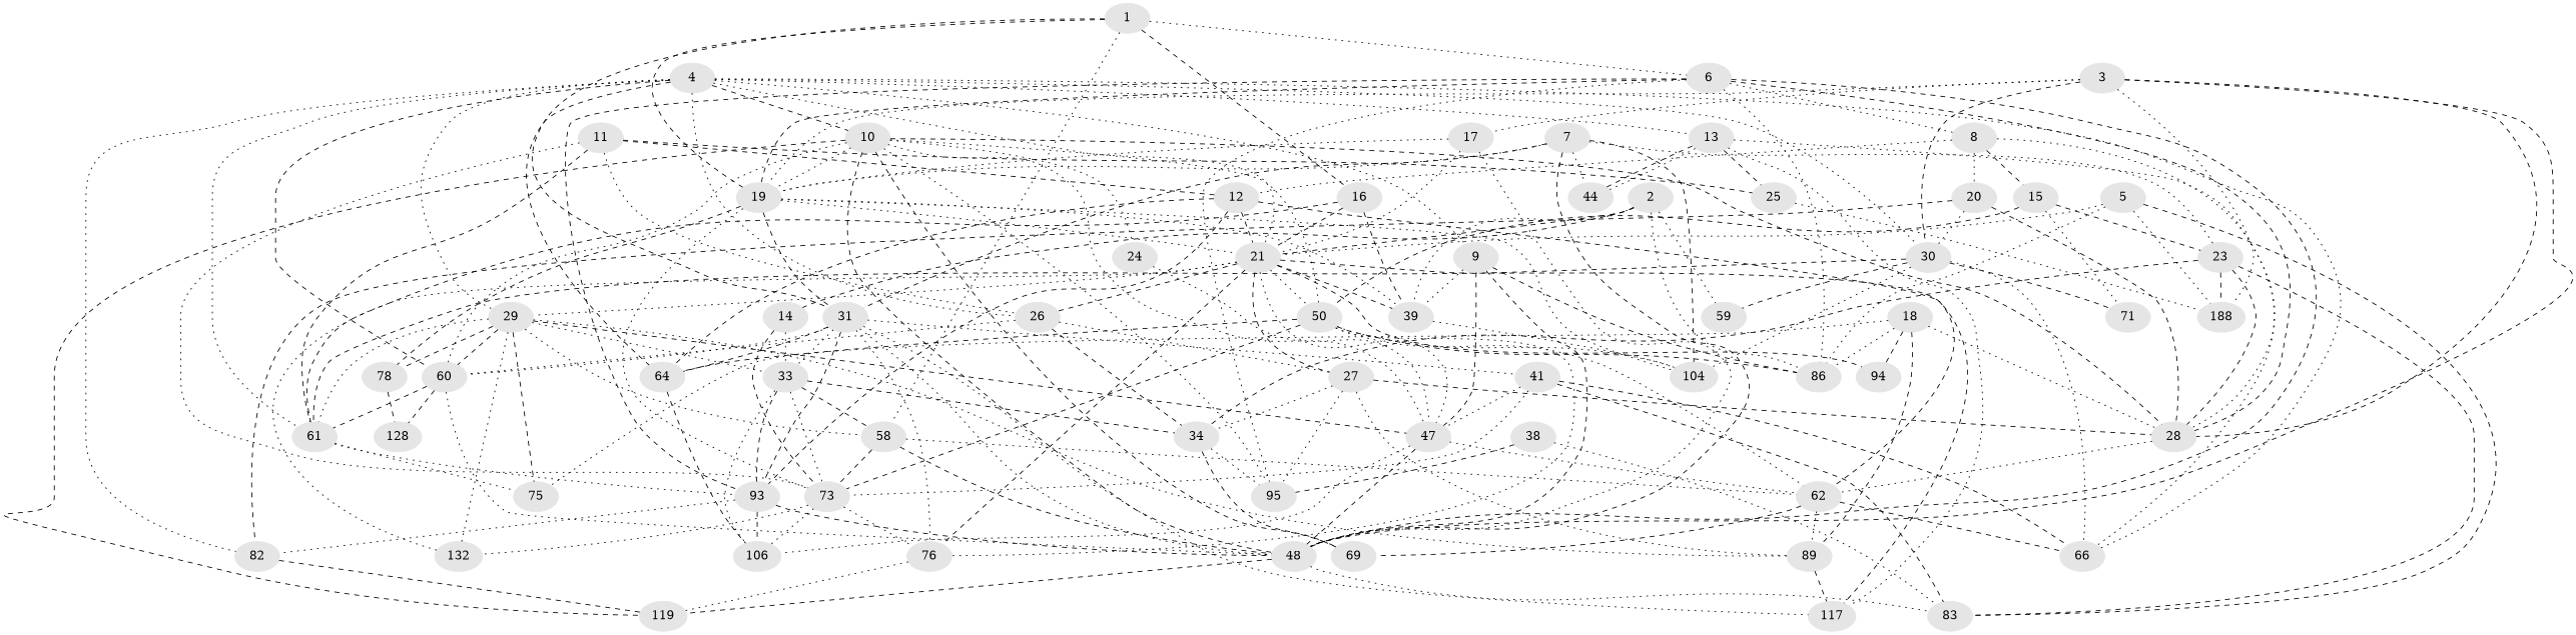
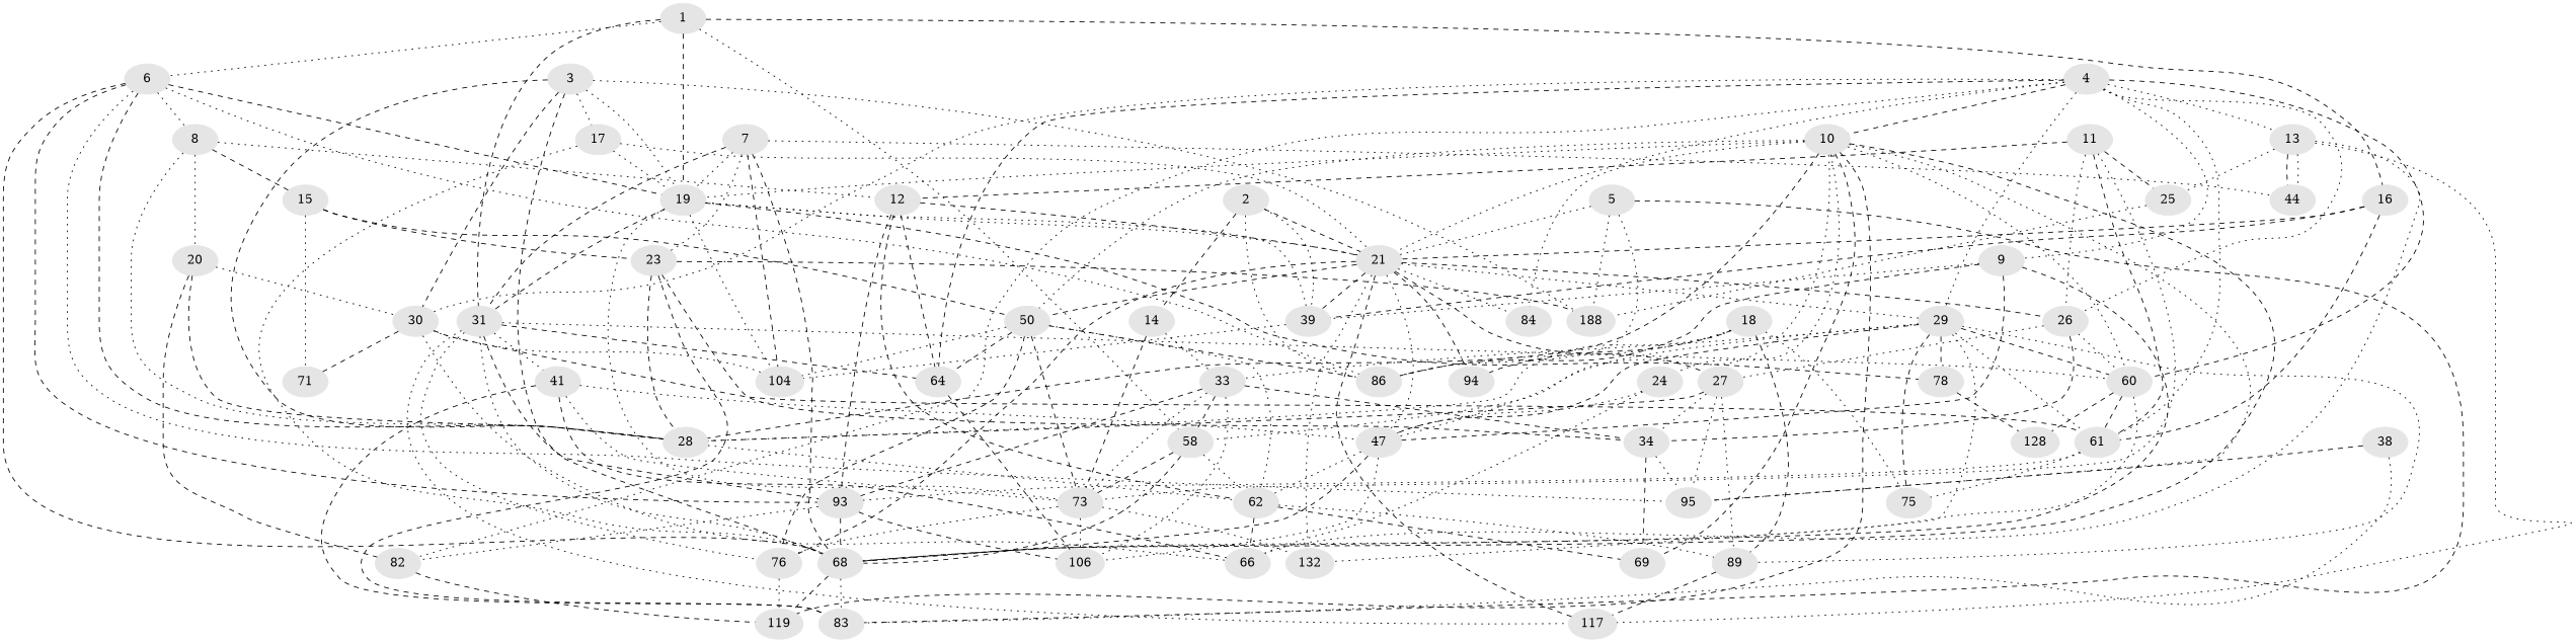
  graph {
    node [color=gray90 style=filled]
    edge [style=dotted]
    6 [super="+116"]
    19 [super="+109+40+37"]
    86 [super="+129"]
    28 [super="+52"]
-   68 [super="+87+90+110" label=48]
+   68 [super="+87+90+110"]
    8 [super="+121"]
    n7 [label=93 super="+74"]
    95
    1
    16
    31 [super="+99+56"]
    58 [super="+101"]
    21 [super="+45"]
    39 [super="+55"]
    61 [super="+127"]
    104
    73 [super="+135+125"]
    78
    60 [super="+130"]
    64 [super="+97"]
    117
    33 [super="+88+43+118"]
    76
    41 [super="+98+65"]
    62 [super="+112"]
    2 [super="+35"]
    14
-   59
    26 [super="+53"]
    29 [super="+91+122+36"]
    47 [super="+72+81"]
    50 [super="+105+131"]
+   84
    94
    27
    132
    3 [super="+70"]
    17 [super="+111"]
    30 [super="+113+49"]
    n40 [label=188]
    66 [super="+79"]
    71
    83
    119
    4 [super="+77+22"]
    9 [super="+124"]
    10 [super="+48+126"]
    13 [super="+54"]
    82 [super="+123"]
    24
    69
    44
    25 [super="+114"]
    34
    75 [super="+92"]
    89 [super="+120"]
    128
    106
    5
    12 [super="+57"]
    15
    20 [super="+32"]
    7 [super="+67"]
    23 [super="+103"]
    11
    18 [super="+42"]
    38
    6 -- 19 [style=dashed]
    6 -- 86
    6 -- 28 [style=dashed]
    6 -- 68 [style=dashed]
    6 -- 8
    6 -- n7 [style=dashed]
    6 -- 95
    19 -- 31 [style=dashed]
    19 -- 21 [weight=2]
    19 -- 39
    19 -- 104
    19 -- 73
    19 -- 78 [style=dashed]
    28 -- 62
    68 -- 83
    68 -- 119 [style=dashed]
    8 -- 28
    8 -- 12
    8 -- 15 [style=dashed]
    8 -- 20
    n7 -- 68 [style=dashed]
    n7 -- 82
    n7 -- 106 [style=dashed]
    1 -- 6
    1 -- 19 [style=dashed]
    1 -- 16 [style=dashed]
    1 -- 31 [style=dashed]
    1 -- 58
    16 -- 21 [style=dashed]
    16 -- 39 [style=dashed]
    16 -- 61 [style=dashed]
    31 -- 68
    31 -- n7 [style=dashed]
    31 -- 60 [weight=2]
    31 -- 64 [style=dashed]
    31 -- 117
-   31 -- 33
    31 -- 76
    31 -- 41
    58 -- 68 [style=dashed]
    58 -- 73 [style=dashed]
    58 -- 62
    21 -- 39 [style=dashed]
    21 -- 117 [style=dashed]
    21 -- 76 [style=dashed]
    21 -- 26 [style=dashed]
    21 -- 29
    21 -- 47
-   21 -- 50
+   21 -- 50 [style=dashed]
+   21 -- 84
    21 -- 94 [style=dashed]
    21 -- 27 [style=dashed]
    21 -- 132
    39 -- 104
    61 -- n7
    61 -- 75
    73 -- 76
    73 -- 132
    73 -- 106
    78 -- 128 [style=dashed]
    60 -- 68
    60 -- 61 [style=dashed]
    60 -- 128 [style=dashed]
    64 -- 106 [style=dashed]
    33 -- n7 [style=dashed]
    33 -- 58 [style=dashed]
    33 -- 73
    33 -- 34 [style=dashed]
    33 -- 106
    76 -- 119
    41 -- 73
    41 -- 47
    41 -- 66 [style=dashed]
    41 -- 83 [style=dashed]
    62 -- 66 [style=dashed]
    62 -- 69 [style=dashed]
    62 -- 89
    2 -- 86
    2 -- 21 [style=dashed]
    2 -- 39
    2 -- 14 [style=dashed]
-   2 -- 59
    14 -- 73 [style=dashed]
    14 -- 33
    26 -- 60
    26 -- 27
    26 -- 34 [style=dashed]
    29 -- 58
    29 -- 61
    29 -- 78 [style=dashed]
    29 -- 60 [style=dashed]
    29 -- 33
    29 -- 47 [style=dashed]
    29 -- 132
    29 -- 75 [style=dashed]
    29 -- 89
    47 -- 68 [style=dashed]
    47 -- 62
    47 -- 106
    50 -- 86 [style=dashed]
    50 -- 104
    50 -- 73 [style=dashed]
    50 -- 64 [style=dashed]
-   50 -- 76
+   50 -- 76 [style=dashed]
    50 -- 62
    27 -- 28 [style=dashed]
    27 -- 95
    27 -- 34
    27 -- 89
    3 -- 19
    3 -- 28 [style=dashed]
    3 -- 68 [style=dashed]
    3 -- 17
    3 -- 30 [style=dashed]
    3 -- n40
    17 -- 19
    17 -- 68
    17 -- 21
    30 -- 61 [style=dashed]
    30 -- 104
-   30 -- 59 [style=dashed]
    30 -- 66
    30 -- 71 [style=dashed]
    4 -- 21
    4 -- 61
    4 -- 60 [style=dashed weight=2]
    4 -- 64 [style=dashed]
    4 -- 26
    4 -- 29
    4 -- 30
-   4 -- 66
+   24 -- 66
    4 -- 9
    4 -- 10 [style=dashed]
    4 -- 13
    4 -- 82
    9 -- 86 [style=dashed]
    9 -- 68 [style=dashed]
    9 -- 39
    9 -- 47 [style=dashed]
    10 -- 19
    10 -- 28 [style=dashed]
    10 -- 68 [style=dashed]
    10 -- 95
    10 -- 60
    10 -- 47
    10 -- 50
+   10 -- 84
    10 -- 119 [style=dashed]
    10 -- 24
    10 -- 69 [style=dashed]
    13 -- 117
    13 -- 66
    13 -- 44 [style=dashed]
    13 -- 44
-   13 -- 25 [style=dashed]
+   13 -- 25
    82 -- 119 [style=dashed]
    24 -- 47
    25 -- n40
    34 -- 95
    34 -- 69 [style=dashed]
    89 -- 117 [style=dashed]
    5 -- 86
    5 -- 21
    5 -- n40
    5 -- 83 [style=dashed]
    12 -- n7 [style=dashed]
    12 -- 21 [style=dashed]
    12 -- 64 [style=dashed]
    12 -- 62 [style=dashed]
    15 -- 50 [style=dashed]
    15 -- 71
    15 -- 23 [style=dashed]
    20 -- 28 [style=dashed]
    20 -- 30
    20 -- 82 [style=dashed]
    7 -- 19
    7 -- 68 [style=dashed]
    7 -- 31 [style=dashed]
    7 -- 104 [style=dashed]
    7 -- 44
    7 -- 23
    23 -- 28 [style=dashed]
    23 -- n40 [style=dashed]
    23 -- 83 [style=dashed]
    23 -- 34 [style=dashed]
    11 -- 61 [style=dashed]
    11 -- 73
    11 -- 26
    11 -- 25 [style=dashed]
    11 -- 12 [style=dashed]
    18 -- 86
    18 -- 28
    18 -- 94 [style=dashed]
    18 -- 75
    18 -- 89 [style=dashed]
    38 -- 95 [style=dashed]
    38 -- 83
  }
